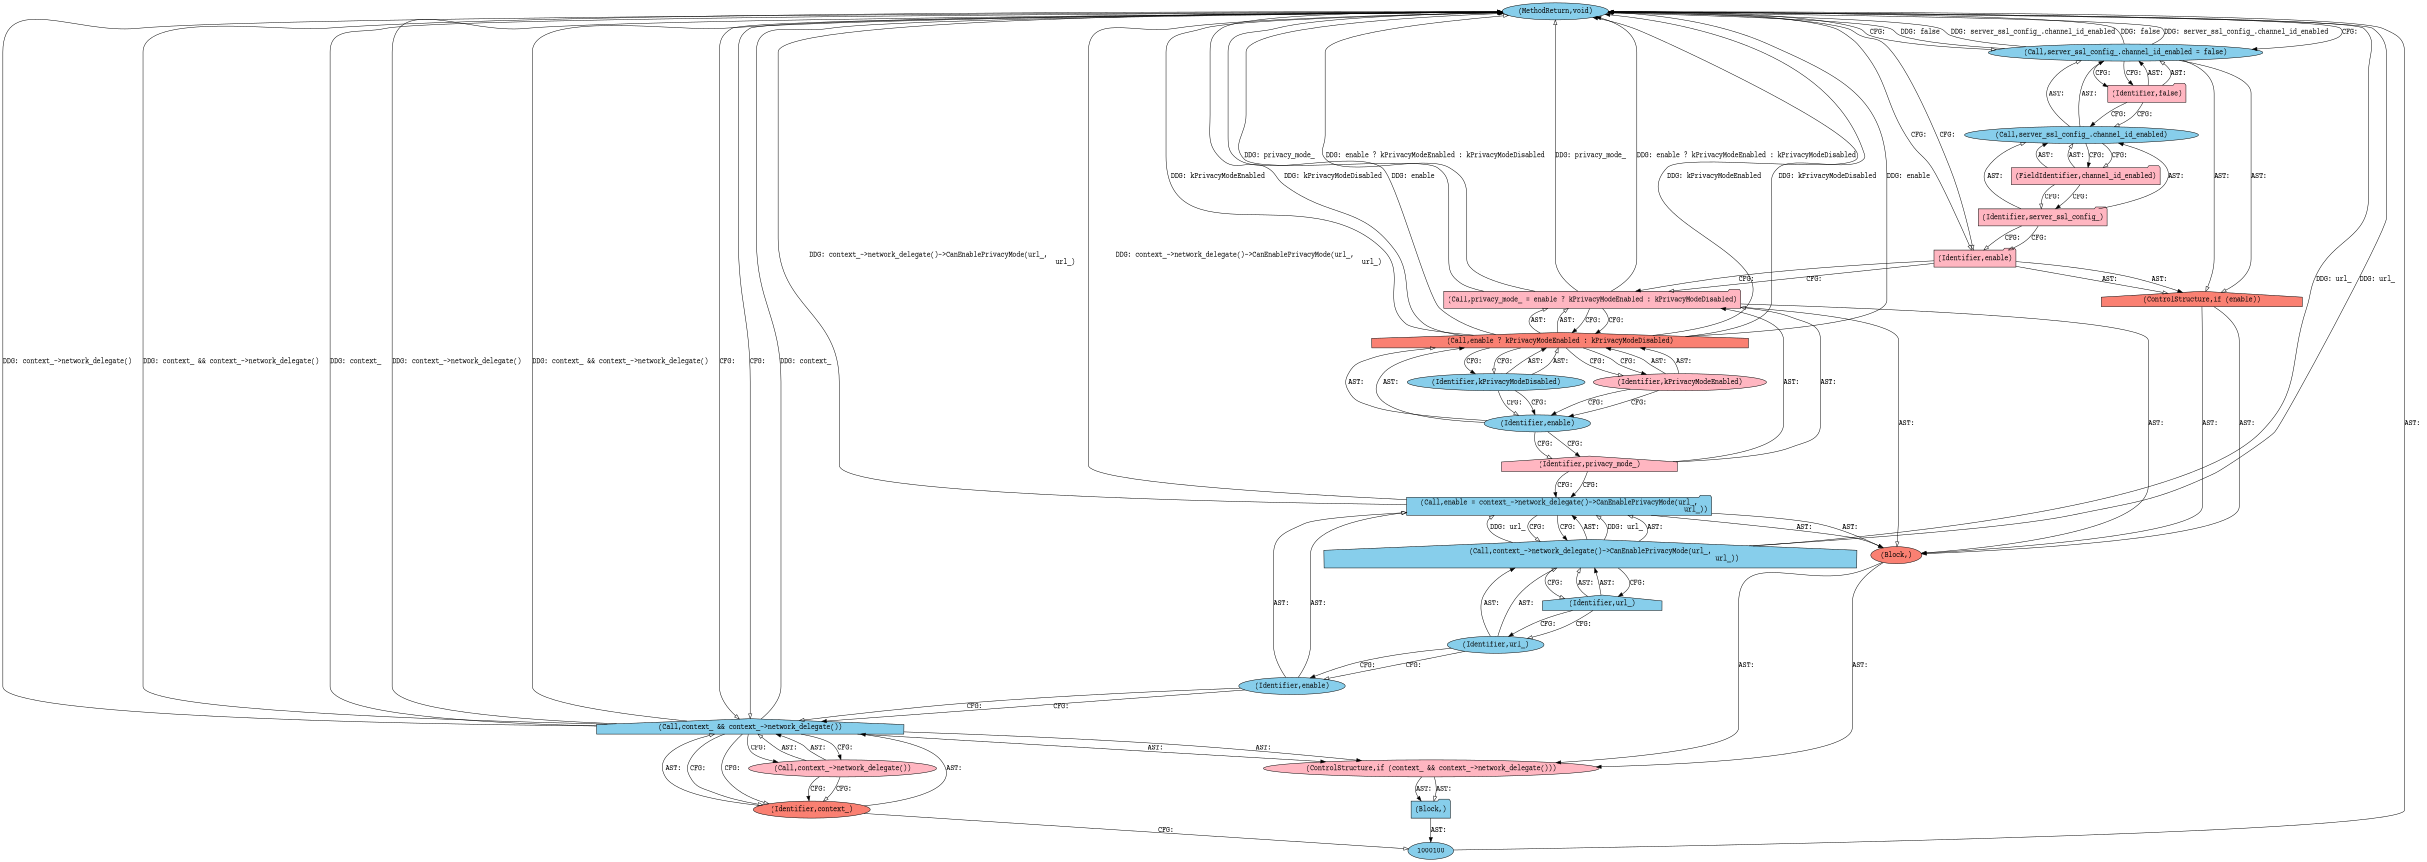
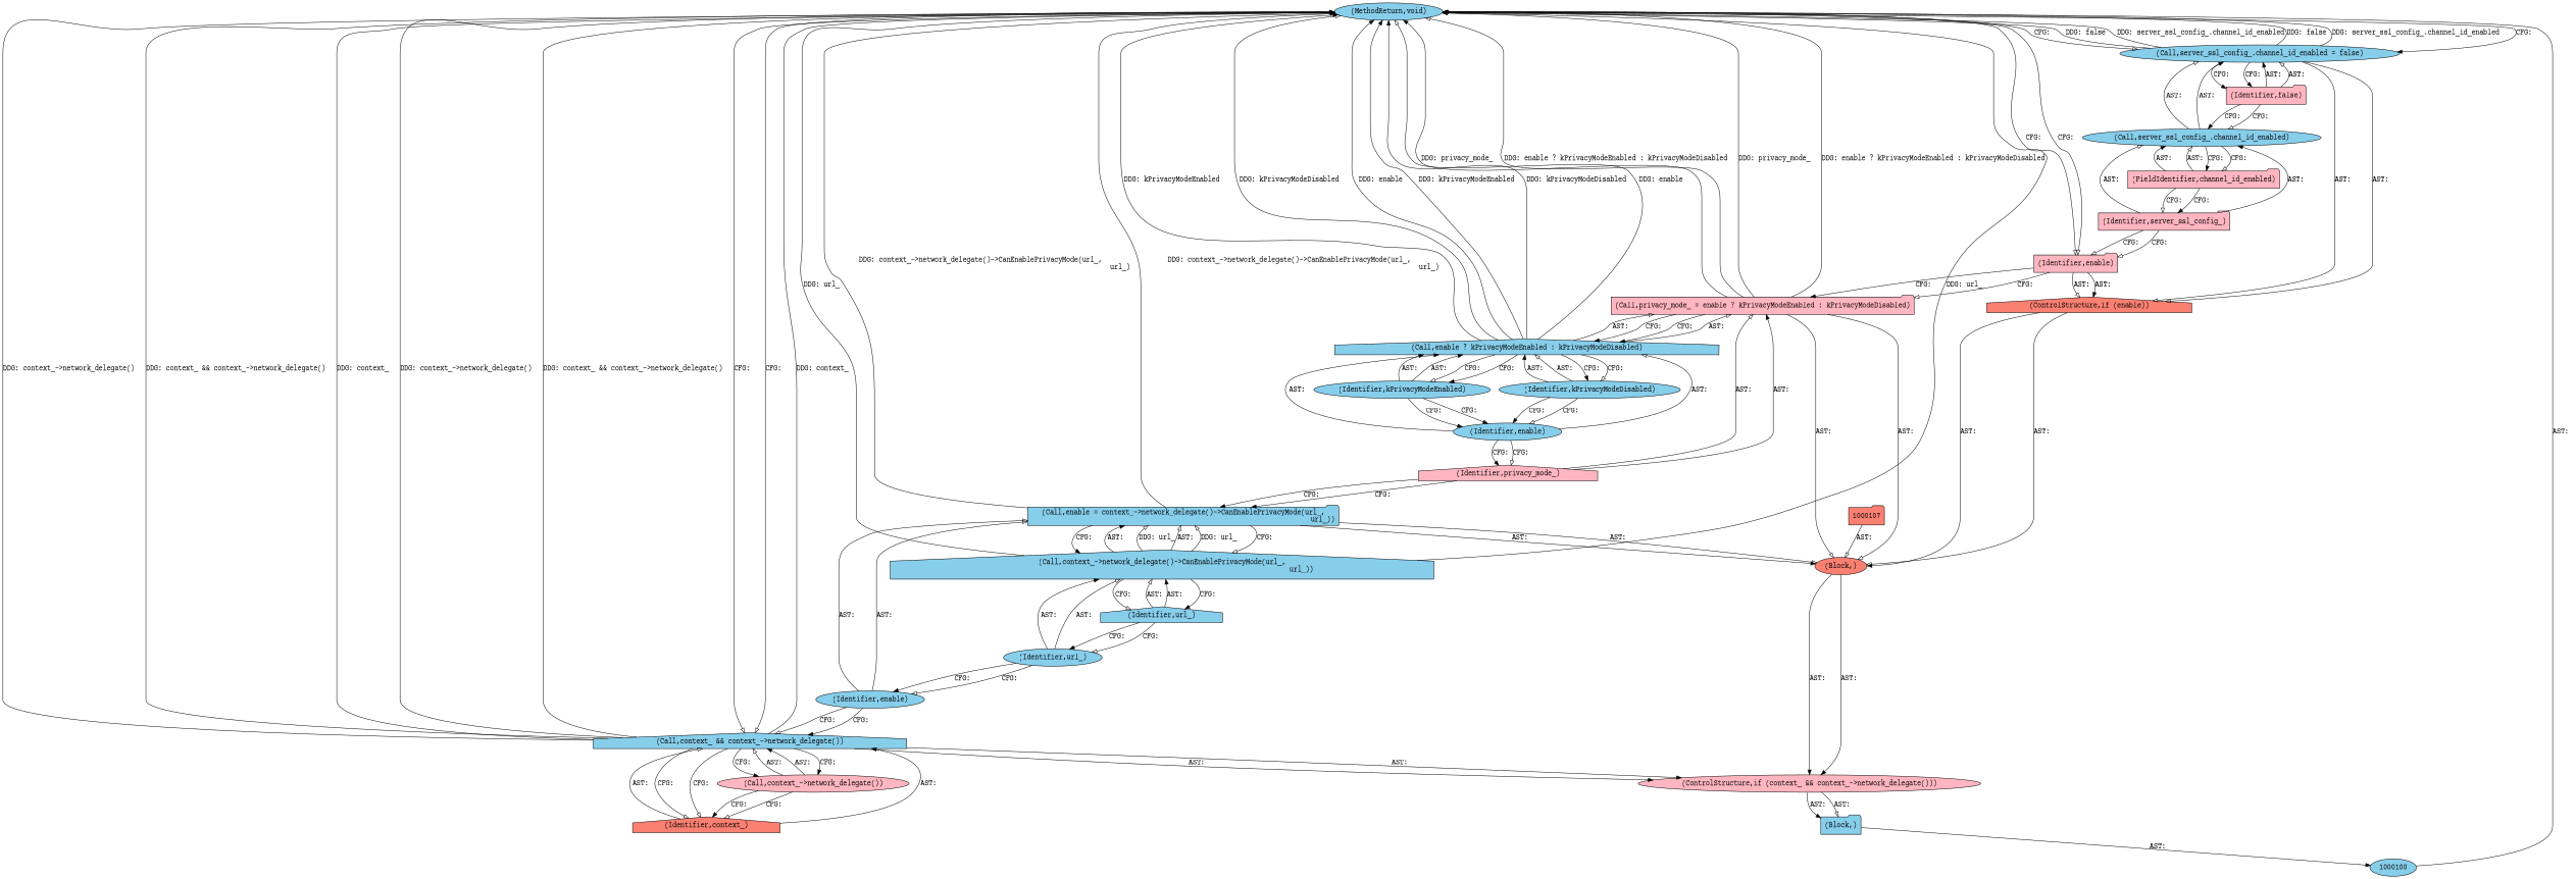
  digraph {
    fontname="Courier Prime"
    node [fillcolor=skyblue fontname="Courier Prime" shape=ellipse style=filled]
    edge [arrowhead=onormal fontname="Courier Prime"]
    n1 [label="(MethodReturn,void)"]
    n2 [label="(Call,context_ && context_->network_delegate())" shape=house]
    n3 [fillcolor=lightpink label="(Identifier,enable)" shape=folder]
    n4 [label="(Call,server_ssl_config_.channel_id_enabled = false)"]
    n5 [fillcolor=lightpink label="(Call,context_->network_delegate())"]
-   n6 [fillcolor=salmon label="(Identifier,context_)"]
+   n6 [fillcolor=salmon label="(Identifier,context_)" shape=house]
    n7 [fillcolor=lightpink label="(ControlStructure,if (context_ && context_->network_delegate()))"]
    n8 [fillcolor=lightpink label="(Call,privacy_mode_ = enable ? kPrivacyModeEnabled : kPrivacyModeDisabled)" shape=folder]
    n9 [fillcolor=salmon label="(ControlStructure,if (enable))" shape=house]
    n10 [fillcolor=lightpink label="(Identifier,false)" shape=folder]
    1000100
    n12 [label="(Block,)" shape=folder]
    n13 [label="(Call,enable = context_->network_delegate()->CanEnablePrivacyMode(url_,\n                                                                      url_))" shape=folder]
    n14 [label="(Call,context_->network_delegate()->CanEnablePrivacyMode(url_,\n                                                                      url_))" shape=house]
    n15 [fillcolor=salmon label="(Block,)"]
    n16 [label="(Identifier,url_)" shape=house]
    n17 [label="(Identifier,enable)"]
    n18 [label="(Identifier,url_)"]
-   n19 [fillcolor=salmon label="(Call,enable ? kPrivacyModeEnabled : kPrivacyModeDisabled)" shape=house]
-   n20 [fillcolor=lightpink label="(Identifier,kPrivacyModeEnabled)"]
+   n19 [label="(Call,enable ? kPrivacyModeEnabled : kPrivacyModeDisabled)" shape=house]
+   n20 [label="(Identifier,kPrivacyModeEnabled)"]
    n21 [label="(Identifier,kPrivacyModeDisabled)"]
    n22 [label="(Identifier,enable)"]
    n23 [fillcolor=lightpink label="(Identifier,privacy_mode_)" shape=house]
    n24 [fillcolor=lightpink label="(FieldIdentifier,channel_id_enabled)" shape=folder]
    n25 [label="(Call,server_ssl_config_.channel_id_enabled)"]
    n26 [fillcolor=lightpink label="(Identifier,server_ssl_config_)" shape=folder]
+   1000107 [fillcolor=salmon shape=folder]
    n1 -> n2 [label="CFG: "]
    n1 -> n2 [label="CFG: "]
    n1 -> n3 [label="CFG: "]
    n1 -> n3 [label="CFG: "]
    n1 -> n4 [arrowhead=normal label="CFG: "]
    n1 -> n4 [label="CFG: "]
    n2 -> n1 [label="DDG: context_"]
    n2 -> n1 [arrowhead=normal label="DDG: context_->network_delegate()"]
    n2 -> n1 [arrowhead=normal label="DDG: context_ && context_->network_delegate()"]
    n2 -> n1 [label="DDG: context_"]
    n2 -> n1 [arrowhead=normal label="DDG: context_->network_delegate()"]
    n2 -> n1 [label="DDG: context_ && context_->network_delegate()"]
    n2 -> n5 [arrowhead=normal label="CFG: "]
    n2 -> n5 [arrowhead=normal label="CFG: "]
    n2 -> n6 [label="CFG: "]
    n2 -> n6 [label="CFG: "]
    n2 -> n7 [arrowhead=normal label="AST: "]
    n2 -> n7 [arrowhead=normal label="AST: "]
    n3 -> n8 [label="CFG: "]
    n3 -> n8 [arrowhead=normal label="CFG: "]
    n3 -> n9 [label="AST: "]
    n3 -> n9 [arrowhead=normal label="AST: "]
    n4 -> n1 [label="DDG: false"]
    n4 -> n1 [label="DDG: server_ssl_config_.channel_id_enabled"]
    n4 -> n1 [arrowhead=normal label="DDG: false"]
    n4 -> n1 [arrowhead=normal label="DDG: server_ssl_config_.channel_id_enabled"]
    n4 -> n9 [label="AST: "]
    n4 -> n9 [label="AST: "]
    n4 -> n10 [arrowhead=normal label="CFG: "]
    n4 -> n10 [arrowhead=normal label="CFG: "]
    n5 -> n2 [label="AST: "]
    n5 -> n2 [arrowhead=normal label="AST: "]
    n5 -> n6 [label="CFG: "]
    n5 -> n6 [arrowhead=normal label="CFG: "]
    n6 -> n2 [arrowhead=normal label="AST: "]
    n6 -> n2 [label="AST: "]
-   n6 -> 1000100 [label="CFG: "]
    n7 -> n12 [arrowhead=normal label="AST: "]
    n7 -> n12 [label="AST: "]
    n8 -> n1 [arrowhead=normal label="DDG: privacy_mode_"]
    n8 -> n1 [label="DDG: enable ? kPrivacyModeEnabled : kPrivacyModeDisabled"]
    n8 -> n1 [label="DDG: privacy_mode_"]
    n8 -> n1 [arrowhead=normal label="DDG: enable ? kPrivacyModeEnabled : kPrivacyModeDisabled"]
    n8 -> n15 [label="AST: "]
    n8 -> n15 [label="AST: "]
    n8 -> n19 [arrowhead=normal label="CFG: "]
    n8 -> n19 [arrowhead=normal label="CFG: "]
    n9 -> n15 [arrowhead=normal label="AST: "]
    n9 -> n15 [label="AST: "]
    n10 -> n4 [arrowhead=normal label="AST: "]
    n10 -> n4 [label="AST: "]
    n10 -> n25 [arrowhead=normal label="CFG: "]
    n10 -> n25 [label="CFG: "]
    1000100 -> n1 [label="AST: "]
    n12 -> 1000100 [arrowhead=normal label="AST: "]
    n13 -> n1 [arrowhead=normal label="DDG: context_->network_delegate()->CanEnablePrivacyMode(url_,\n                                                                      url_)"]
    n13 -> n1 [label="DDG: context_->network_delegate()->CanEnablePrivacyMode(url_,\n                                                                      url_)"]
    n13 -> n14 [label="CFG: "]
    n13 -> n14 [arrowhead=normal label="CFG: "]
    n13 -> n15 [arrowhead=normal label="AST: "]
    n13 -> n15 [label="AST: "]
    n14 -> n1 [arrowhead=normal label="DDG: url_"]
    n14 -> n1 [label="DDG: url_"]
    n14 -> n13 [arrowhead=normal label="AST: "]
    n14 -> n13 [label="DDG: url_"]
    n14 -> n13 [label="AST: "]
    n14 -> n13 [label="DDG: url_"]
    n14 -> n16 [arrowhead=normal label="CFG: "]
    n14 -> n16 [label="CFG: "]
    n15 -> n7 [arrowhead=normal label="AST: "]
    n15 -> n7 [arrowhead=normal label="AST: "]
    n16 -> n14 [label="AST: "]
    n16 -> n14 [arrowhead=normal label="AST: "]
    n16 -> n18 [label="CFG: "]
    n16 -> n18 [arrowhead=normal label="CFG: "]
    n17 -> n2 [arrowhead=normal label="CFG: "]
    n17 -> n2 [label="CFG: "]
    n17 -> n13 [label="AST: "]
    n17 -> n13 [label="AST: "]
    n18 -> n14 [arrowhead=normal label="AST: "]
    n18 -> n14 [label="AST: "]
    n18 -> n17 [label="CFG: "]
    n18 -> n17 [arrowhead=normal label="CFG: "]
    n19 -> n1 [arrowhead=normal label="DDG: kPrivacyModeEnabled"]
    n19 -> n1 [label="DDG: kPrivacyModeDisabled"]
    n19 -> n1 [arrowhead=normal label="DDG: enable"]
    n19 -> n1 [arrowhead=normal label="DDG: kPrivacyModeEnabled"]
    n19 -> n1 [arrowhead=normal label="DDG: kPrivacyModeDisabled"]
    n19 -> n1 [label="DDG: enable"]
    n19 -> n8 [label="AST: "]
    n19 -> n8 [label="AST: "]
    n19 -> n20 [label="CFG: "]
    n19 -> n20 [arrowhead=normal label="CFG: "]
    n19 -> n21 [arrowhead=normal label="CFG: "]
    n19 -> n21 [label="CFG: "]
    n20 -> n19 [arrowhead=normal label="AST: "]
    n20 -> n19 [arrowhead=normal label="AST: "]
    n20 -> n22 [arrowhead=normal label="CFG: "]
    n20 -> n22 [arrowhead=normal label="CFG: "]
    n21 -> n19 [arrowhead=normal label="AST: "]
    n21 -> n19 [label="AST: "]
    n21 -> n22 [label="CFG: "]
    n21 -> n22 [arrowhead=normal label="CFG: "]
    n22 -> n19 [label="AST: "]
    n22 -> n19 [arrowhead=normal label="AST: "]
    n22 -> n23 [arrowhead=normal label="CFG: "]
    n22 -> n23 [label="CFG: "]
    n23 -> n8 [label="AST: "]
    n23 -> n8 [arrowhead=normal label="AST: "]
    n23 -> n13 [arrowhead=normal label="CFG: "]
    n23 -> n13 [arrowhead=normal label="CFG: "]
    n24 -> n25 [arrowhead=normal label="AST: "]
    n24 -> n25 [label="AST: "]
    n24 -> n26 [arrowhead=normal label="CFG: "]
    n24 -> n26 [label="CFG: "]
    n25 -> n4 [label="AST: "]
    n25 -> n4 [arrowhead=normal label="AST: "]
    n25 -> n24 [arrowhead=normal label="CFG: "]
    n25 -> n24 [label="CFG: "]
    n26 -> n3 [label="CFG: "]
    n26 -> n3 [label="CFG: "]
    n26 -> n25 [arrowhead=normal label="AST: "]
    n26 -> n25 [label="AST: "]
+   1000107 -> n15 [label="AST: "]
  }
